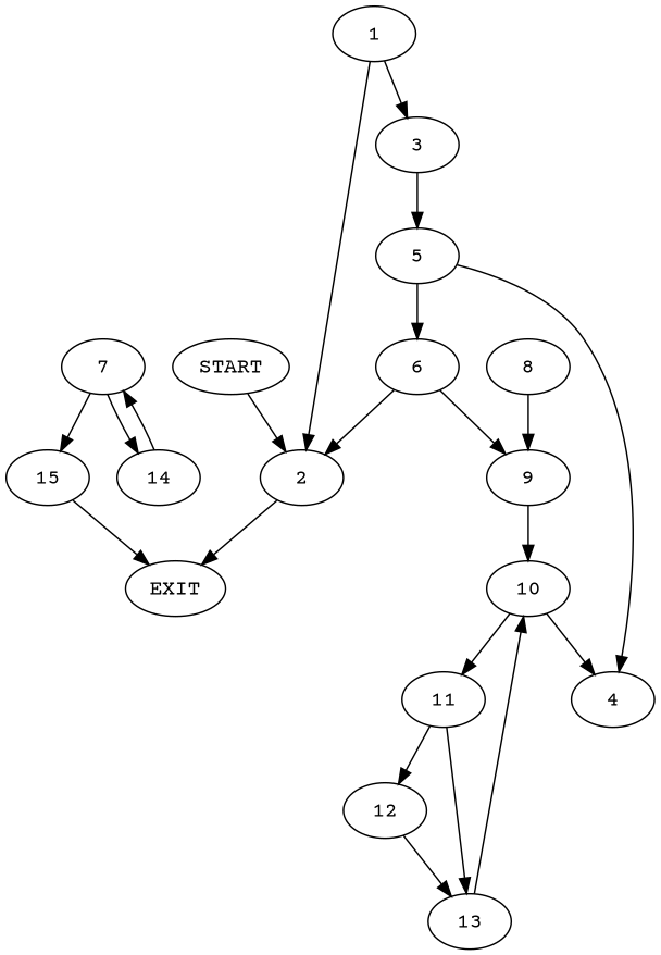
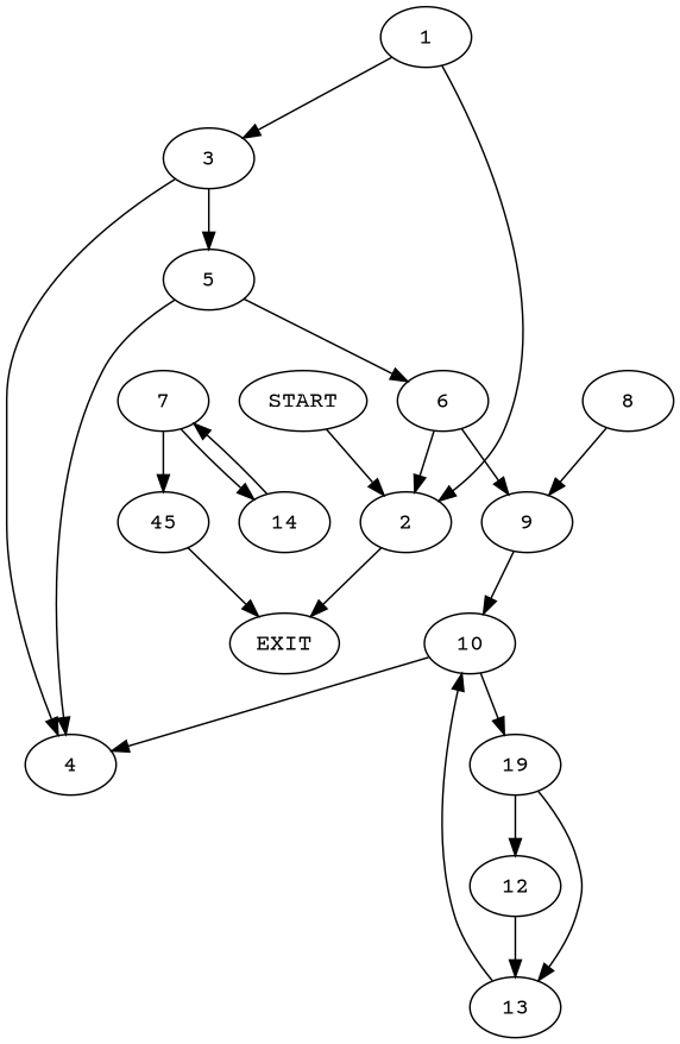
  digraph {
    fontname="Courier Prime"
    node [fontname="Courier Prime"]
    edge [fontname="Courier Prime"]
    n1 [label=START]
    2
    1
    3
    n5 [label=EXIT]
    4
    5
    6
    7
    14
-   15
+   15 [label=45]
    9
    8
    10
-   11
+   11 [label=19]
    12
    13
    n1 -> 2
    2 -> n5
    1 -> 2
    1 -> 3
+   3 -> 4
    3 -> 5
    5 -> 4
    5 -> 6
    6 -> 2
    6 -> 9
    7 -> 14
    7 -> 15
    14 -> 7
    15 -> n5
    9 -> 10
    8 -> 9
    10 -> 4
    10 -> 11
    11 -> 12
    11 -> 13
    12 -> 13
    13 -> 10
  }
